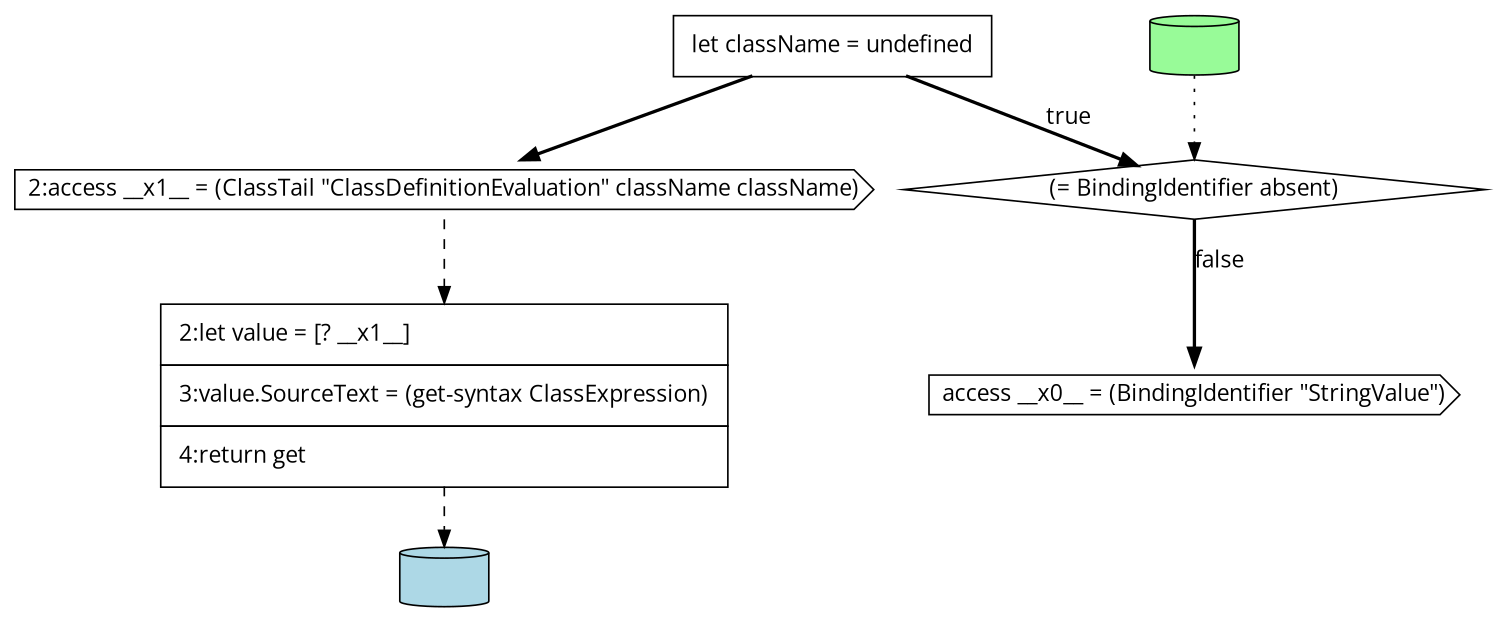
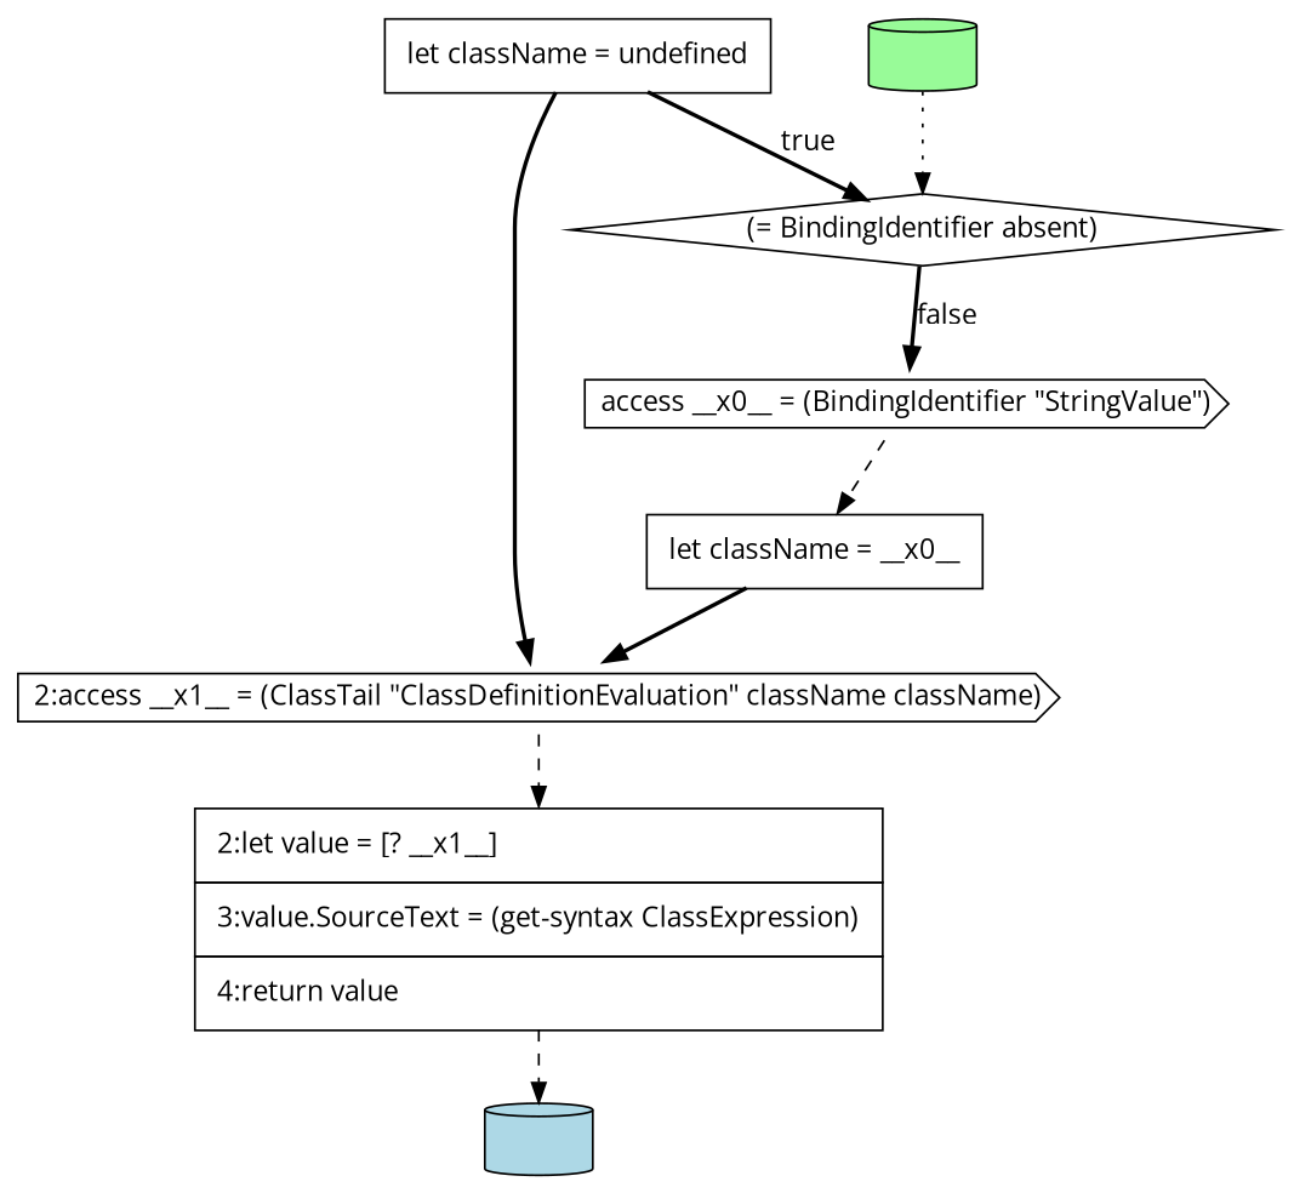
  digraph {
    fontname="Open Sans"
    node [color=black fillcolor=white fontname="Open Sans" shape=none style=filled]
    edge [color=black fontname="Open Sans" style=bold]
+   n1 [label=<<font color="black">     <table border="0" cellborder="1" cellspacing="0" cellpadding="10">       <tr><td align="left">let className = __x0__</td></tr>     </table>   </font>> margin=0]
    n2 [label=<<font color="black">2:access __x1__ = (ClassTail &quot;ClassDefinitionEvaluation&quot; className className)</font>> shape=cds]
-   n3 [label=<<font color="black">     <table border="0" cellborder="1" cellspacing="0" cellpadding="10">       <tr><td align="left">2:let value = [? __x1__]</td></tr>       <tr><td align="left">3:value.SourceText = (get-syntax ClassExpression)</td></tr>       <tr><td align="left">4:return get</td></tr>     </table>   </font>> margin=0]
+   n3 [label=<<font color="black">     <table border="0" cellborder="1" cellspacing="0" cellpadding="10">       <tr><td align="left">2:let value = [? __x1__]</td></tr>       <tr><td align="left">3:value.SourceText = (get-syntax ClassExpression)</td></tr>       <tr><td align="left">4:return value</td></tr>     </table>   </font>> margin=0]
    n4 [label=<<font color="black">     <table border="0" cellborder="1" cellspacing="0" cellpadding="10">       <tr><td align="left">let className = undefined</td></tr>     </table>   </font>> margin=0]
    n5 [label=<<font color="black">(= BindingIdentifier absent)</font>> shape=diamond]
    n6 [fillcolor=lightblue label=" " shape=cylinder]
    n7 [fillcolor=palegreen label=" " shape=cylinder]
    n8 [label=<<font color="black">access __x0__ = (BindingIdentifier &quot;StringValue&quot;)</font>> shape=cds]
+   n1 -> n2
    n2 -> n3 [style=dashed]
    n3 -> n6 [style=dashed]
    n4 -> n2
    n4 -> n5 [label=<<font color="black">true</font>>]
    n5 -> n8 [label=<<font color="black">false</font>>]
    n7 -> n5 [style=dotted]
+   n8 -> n1 [style=dashed]
  }
